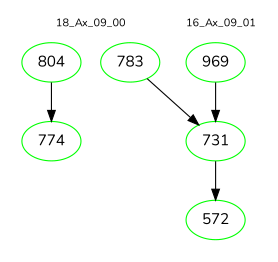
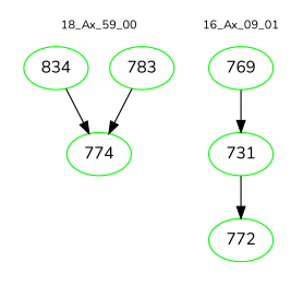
  digraph {
    fontname=Nunito
    node [color=green fontname=Nunito]
    edge [color=black fontname=Nunito]
    n1 [label=783]
    n2 [label=774]
-   n3 [label=804]
-   n4 [label=969]
+   n3 [label=834]
+   n4 [label=769]
    n5 [label=731]
-   n6 [label=572]
+   n6 [label=772]
    subgraph cluster_1 {
      color=white
      fontsize=10
-     label="18_Ax_09_00"
+     label="18_Ax_59_00"
      n1
      n2
      n3
    }
    subgraph cluster_2 {
      color=white
      fontsize=10
      label="16_Ax_09_01"
      n4
      n5
      n6
    }
-   n1 -> n5
+   n1 -> n2
    n3 -> n2
    n4 -> n5
    n5 -> n6
  }
